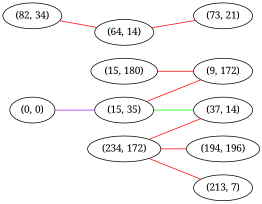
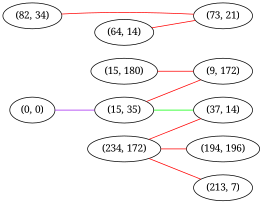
  graph {
    fontname="Noto Serif"
    rankdir=LR
    node [fontname="Noto Serif"]
    edge [color=red fontname="Noto Serif" weight=1]
    "(0, 0)"
    "(15, 35)"
    "(9, 172)"
    "(37, 14)"
    "(82, 34)"
    "(73, 21)"
    "(15, 180)"
    "(64, 14)"
    "(234, 172)"
    "(194, 196)"
    "(213, 7)"
    "(0, 0)" -- "(15, 35)" [color=purple weight=4]
    "(15, 35)" -- "(9, 172)"
    "(15, 35)" -- "(37, 14)" [color=green weight=2]
-   "(82, 34)" -- "(64, 14)"
+   "(82, 34)" -- "(73, 21)"
    "(15, 180)" -- "(9, 172)"
    "(64, 14)" -- "(73, 21)"
    "(234, 172)" -- "(37, 14)"
    "(234, 172)" -- "(194, 196)"
    "(234, 172)" -- "(213, 7)"
  }
